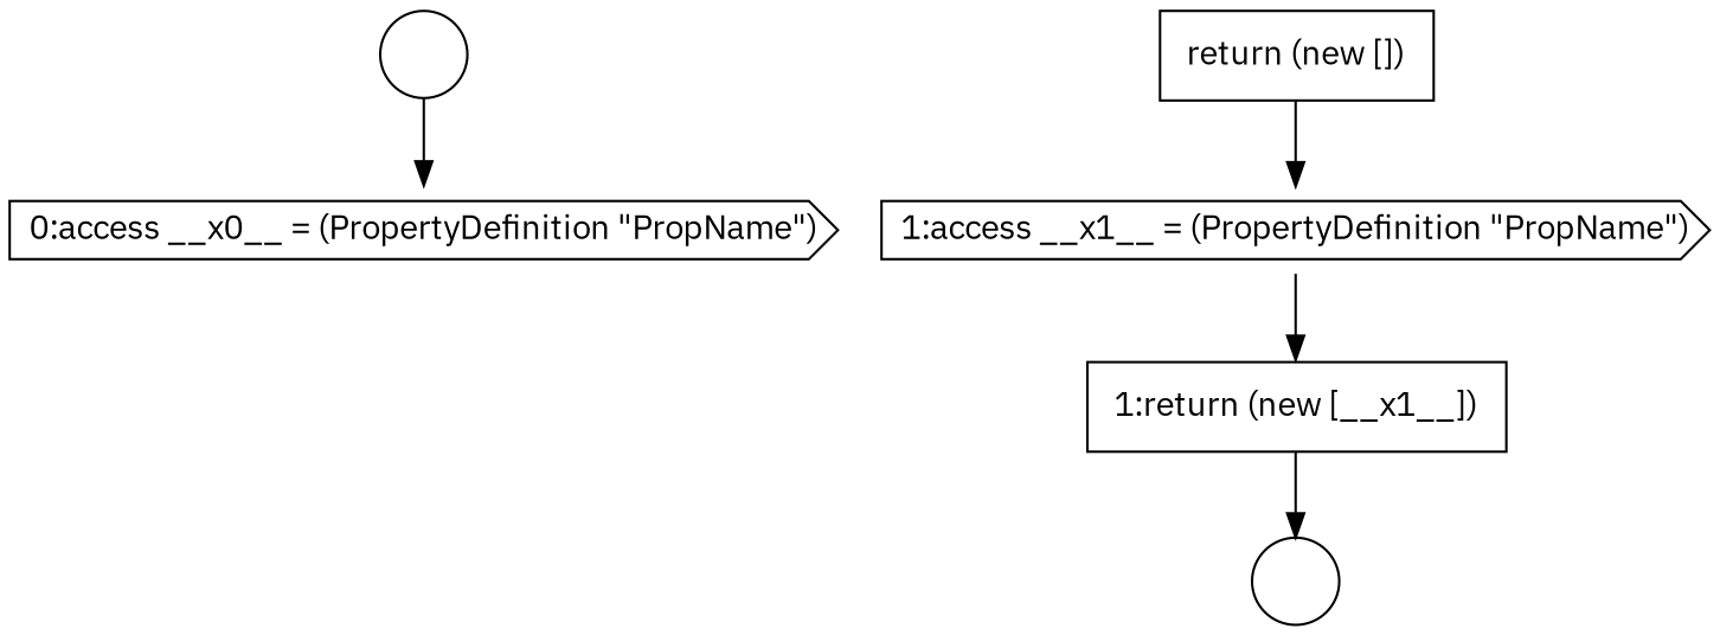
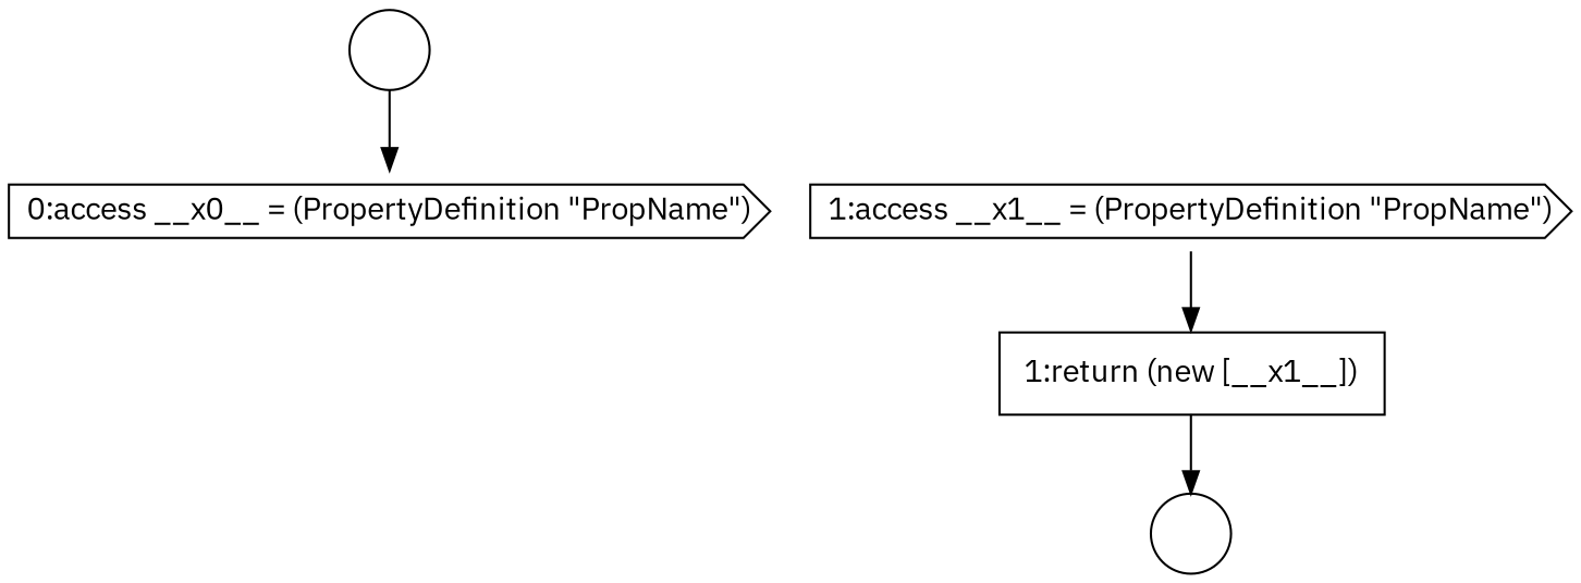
  digraph {
    fontname="IBM Plex Sans"
    node [color=black fillcolor=white fontname="IBM Plex Sans" shape=circle style=filled]
    edge [color=black fontname="IBM Plex Sans"]
    n1 [label=" "]
    n2 [label=<<font color="black">0:access __x0__ = (PropertyDefinition &quot;PropName&quot;)</font>> shape=cds]
    n3 [label=" "]
    n4 [label=<<font color="black">     <table border="0" cellborder="1" cellspacing="0" cellpadding="10">       <tr><td align="left">1:return (new [__x1__])</td></tr>     </table>   </font>> margin=0 shape=none]
    n5 [label=<<font color="black">1:access __x1__ = (PropertyDefinition &quot;PropName&quot;)</font>> shape=cds]
-   n6 [label=<<font color="black">     <table border="0" cellborder="1" cellspacing="0" cellpadding="10">       <tr><td align="left">return (new [])</td></tr>     </table>   </font>> margin=0 shape=none]
    n1 -> n2
    n4 -> n3
    n5 -> n4
-   n6 -> n5
  }
